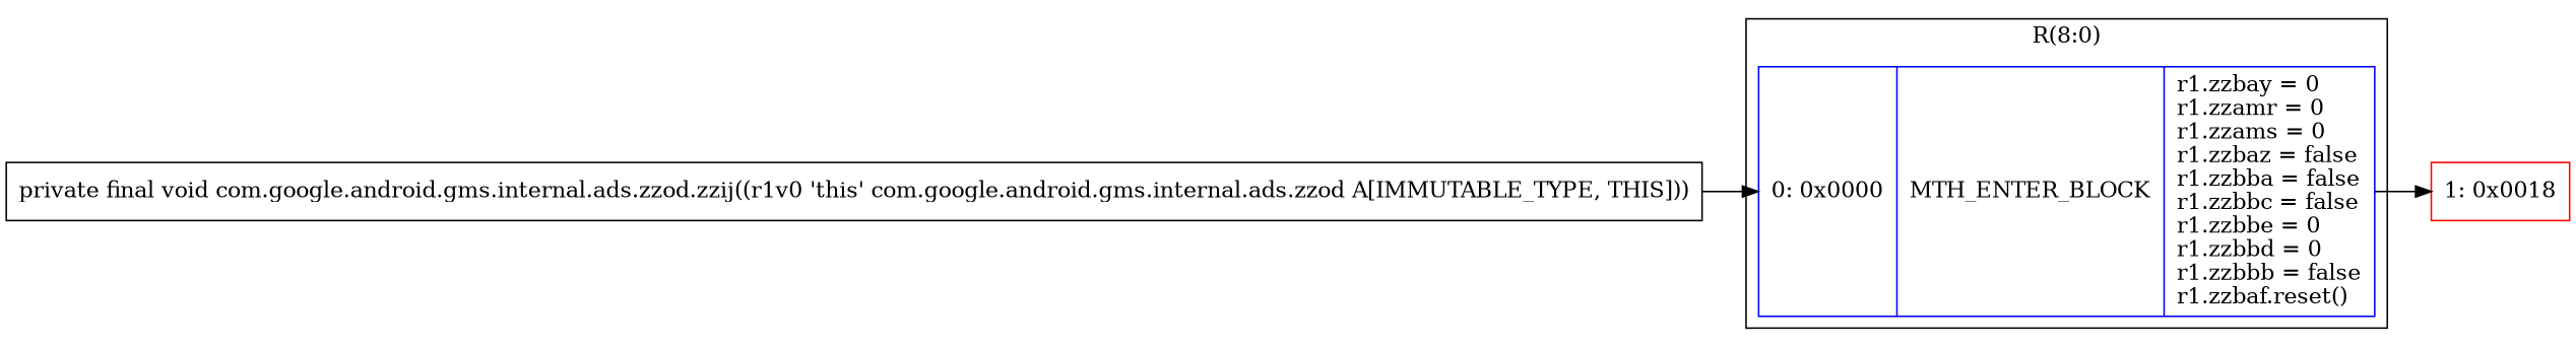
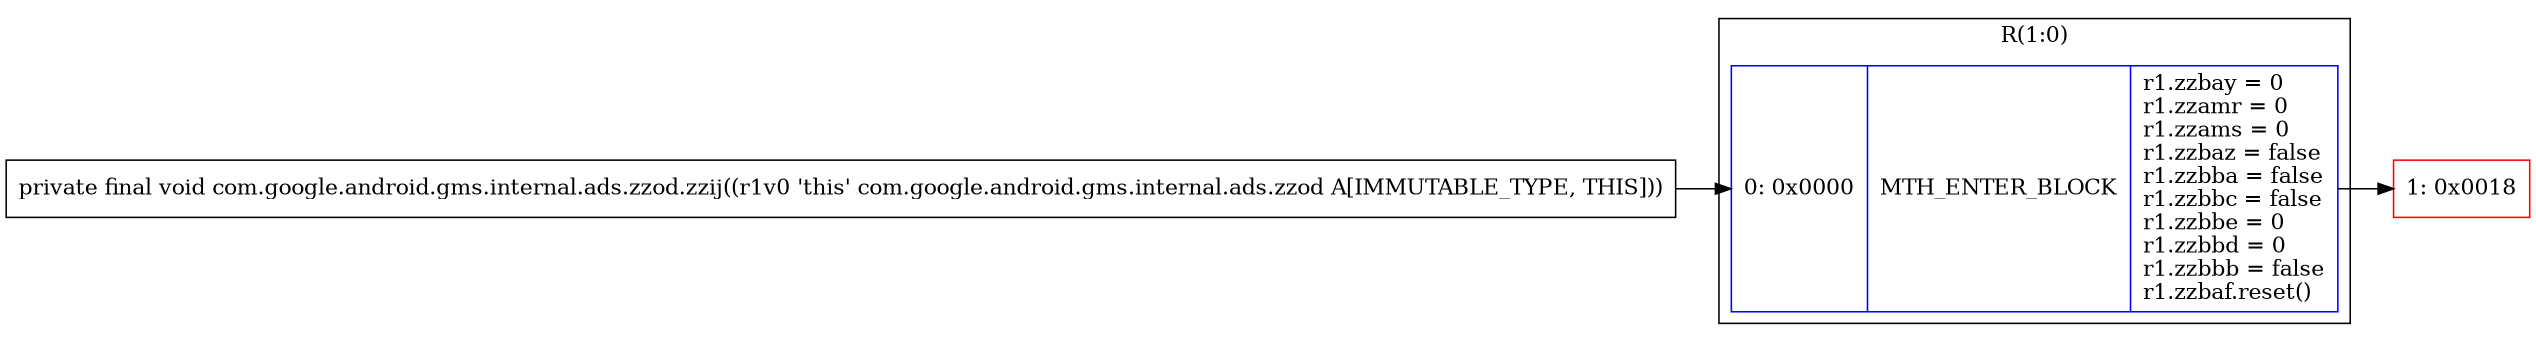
  digraph {
    rankdir=LR
    node [shape=record]
    n1 [color=blue label="{0\:\ 0x0000|MTH_ENTER_BLOCK\l|r1.zzbay = 0\lr1.zzamr = 0\lr1.zzams = 0\lr1.zzbaz = false\lr1.zzbba = false\lr1.zzbbc = false\lr1.zzbbe = 0\lr1.zzbbd = 0\lr1.zzbbb = false\lr1.zzbaf.reset()\l}"]
    n2 [color=red label="{1\:\ 0x0018}"]
    n3 [label="{private final void com.google.android.gms.internal.ads.zzod.zzij((r1v0 'this' com.google.android.gms.internal.ads.zzod A[IMMUTABLE_TYPE, THIS])) }"]
    subgraph cluster_1 {
-     label="R(8:0)"
+     label="R(1:0)"
      n1
    }
    n1 -> n2
    n3 -> n1
  }
